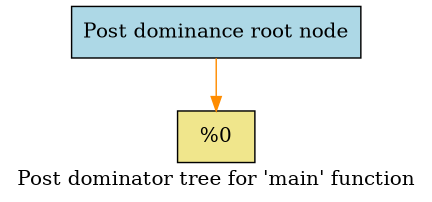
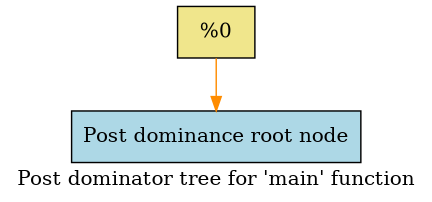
  digraph {
    label="Post dominator tree for 'main' function"
    node [shape=record style=filled]
    n1 [label="{Post dominance root node}" fillcolor=lightblue]
    n2 [label="{%0 }" fillcolor=khaki]
-   n1 -> n2 [color=darkorange]
+   n2 -> n1 [color=darkorange]
  }
